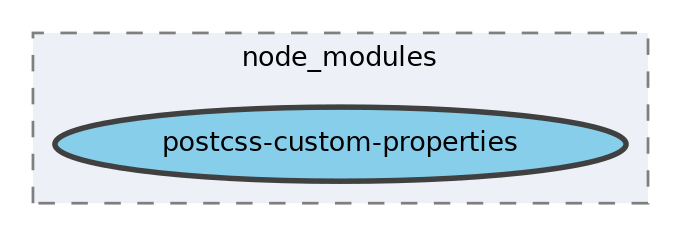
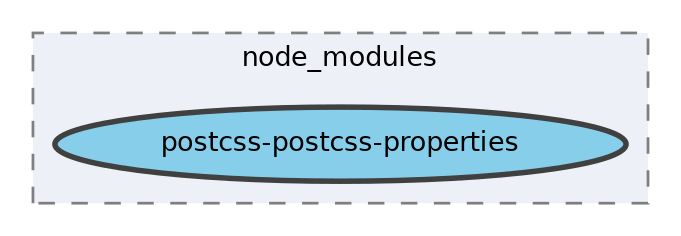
  digraph {
    compound=true
-   n1 [color=grey25 fillcolor=skyblue fontname=Helvetica fontsize=10 height=0.2 label="postcss-custom-properties" shape=ellipse style="filled,bold" width=0.4]
+   n1 [color=grey25 fillcolor=skyblue fontname=Helvetica fontsize=10 height=0.2 label="postcss-postcss-properties" shape=ellipse style="filled,bold" width=0.4]
    subgraph cluster_1 {
      bgcolor="#edf0f7"
      fontname=Helvetica
      fontsize=10
      label=node_modules
      pencolor=grey50
      style="filled,dashed"
      n1
    }
  }
